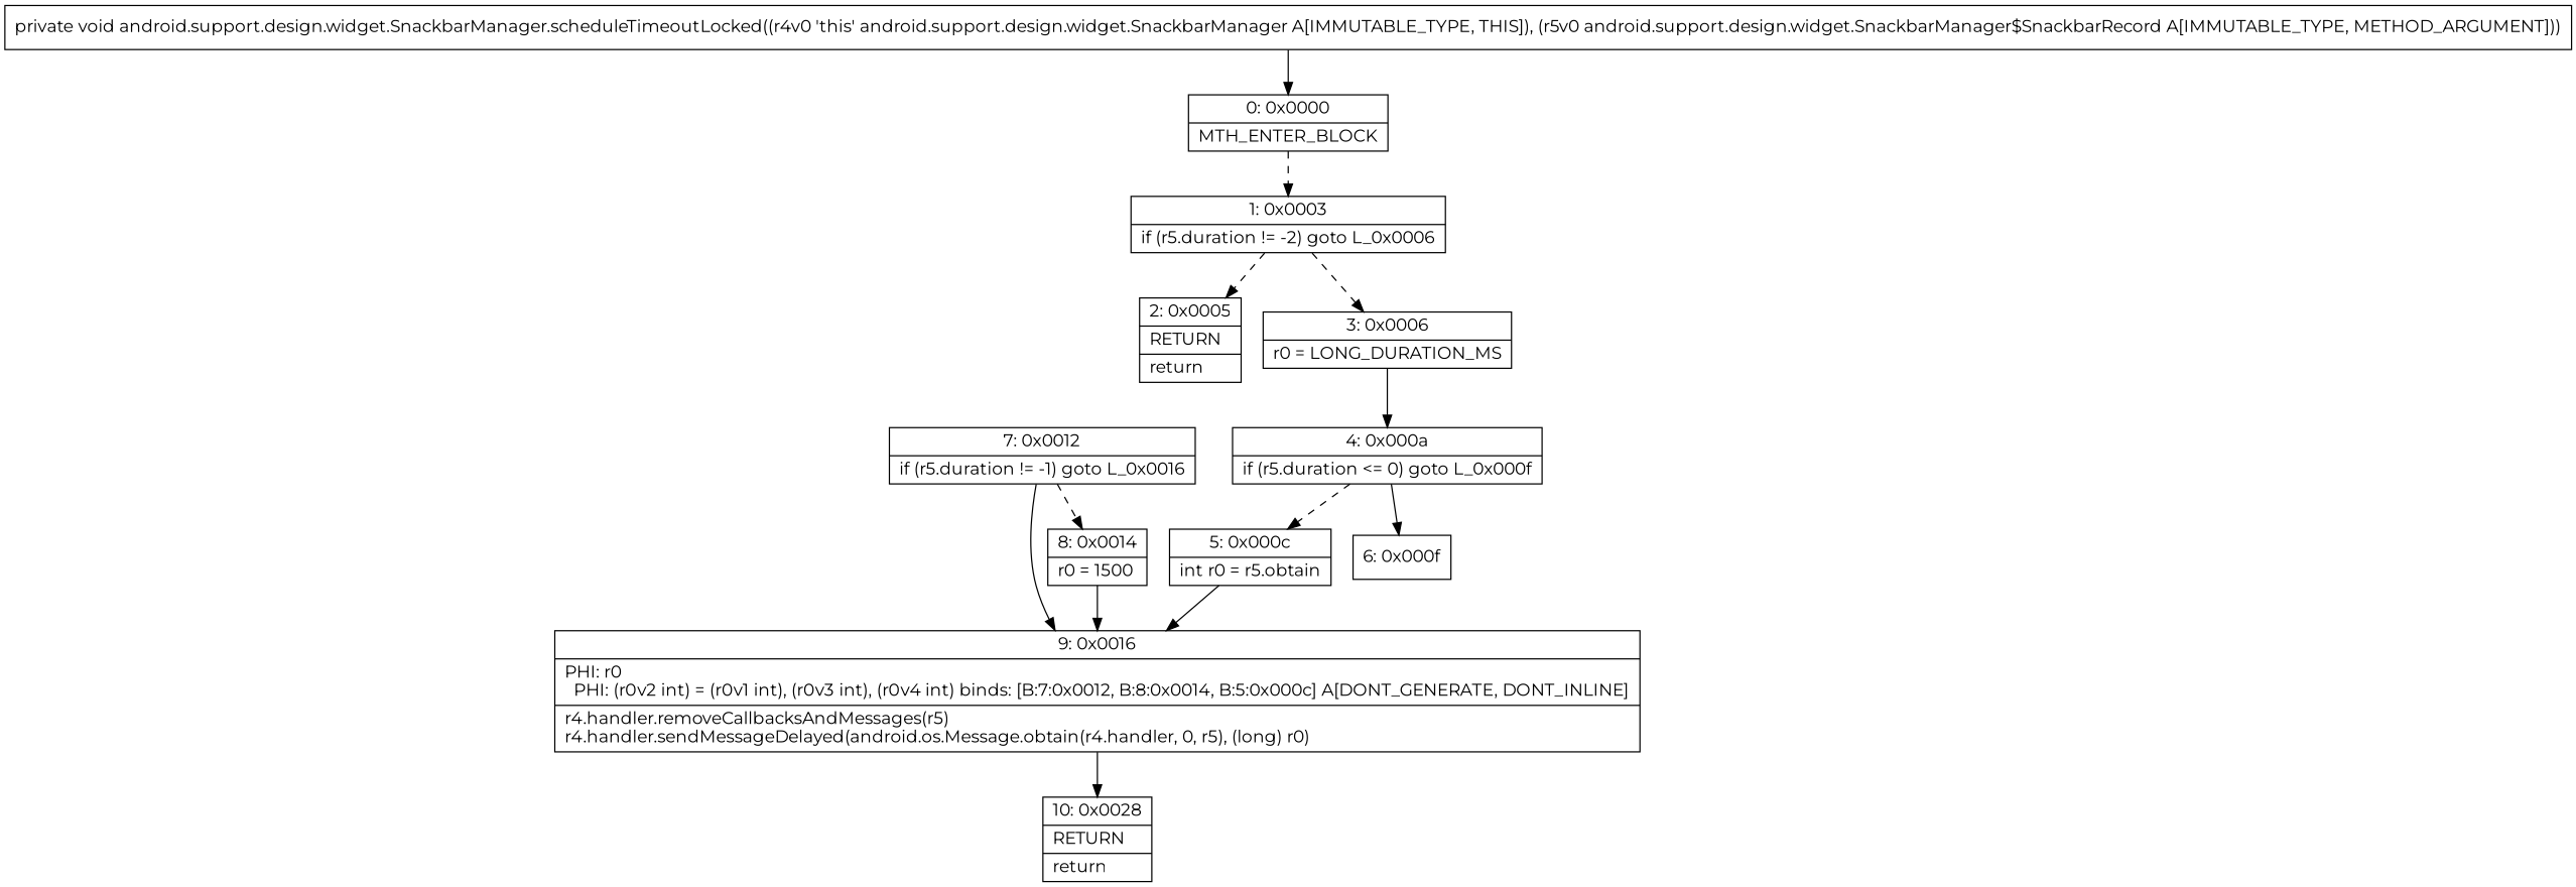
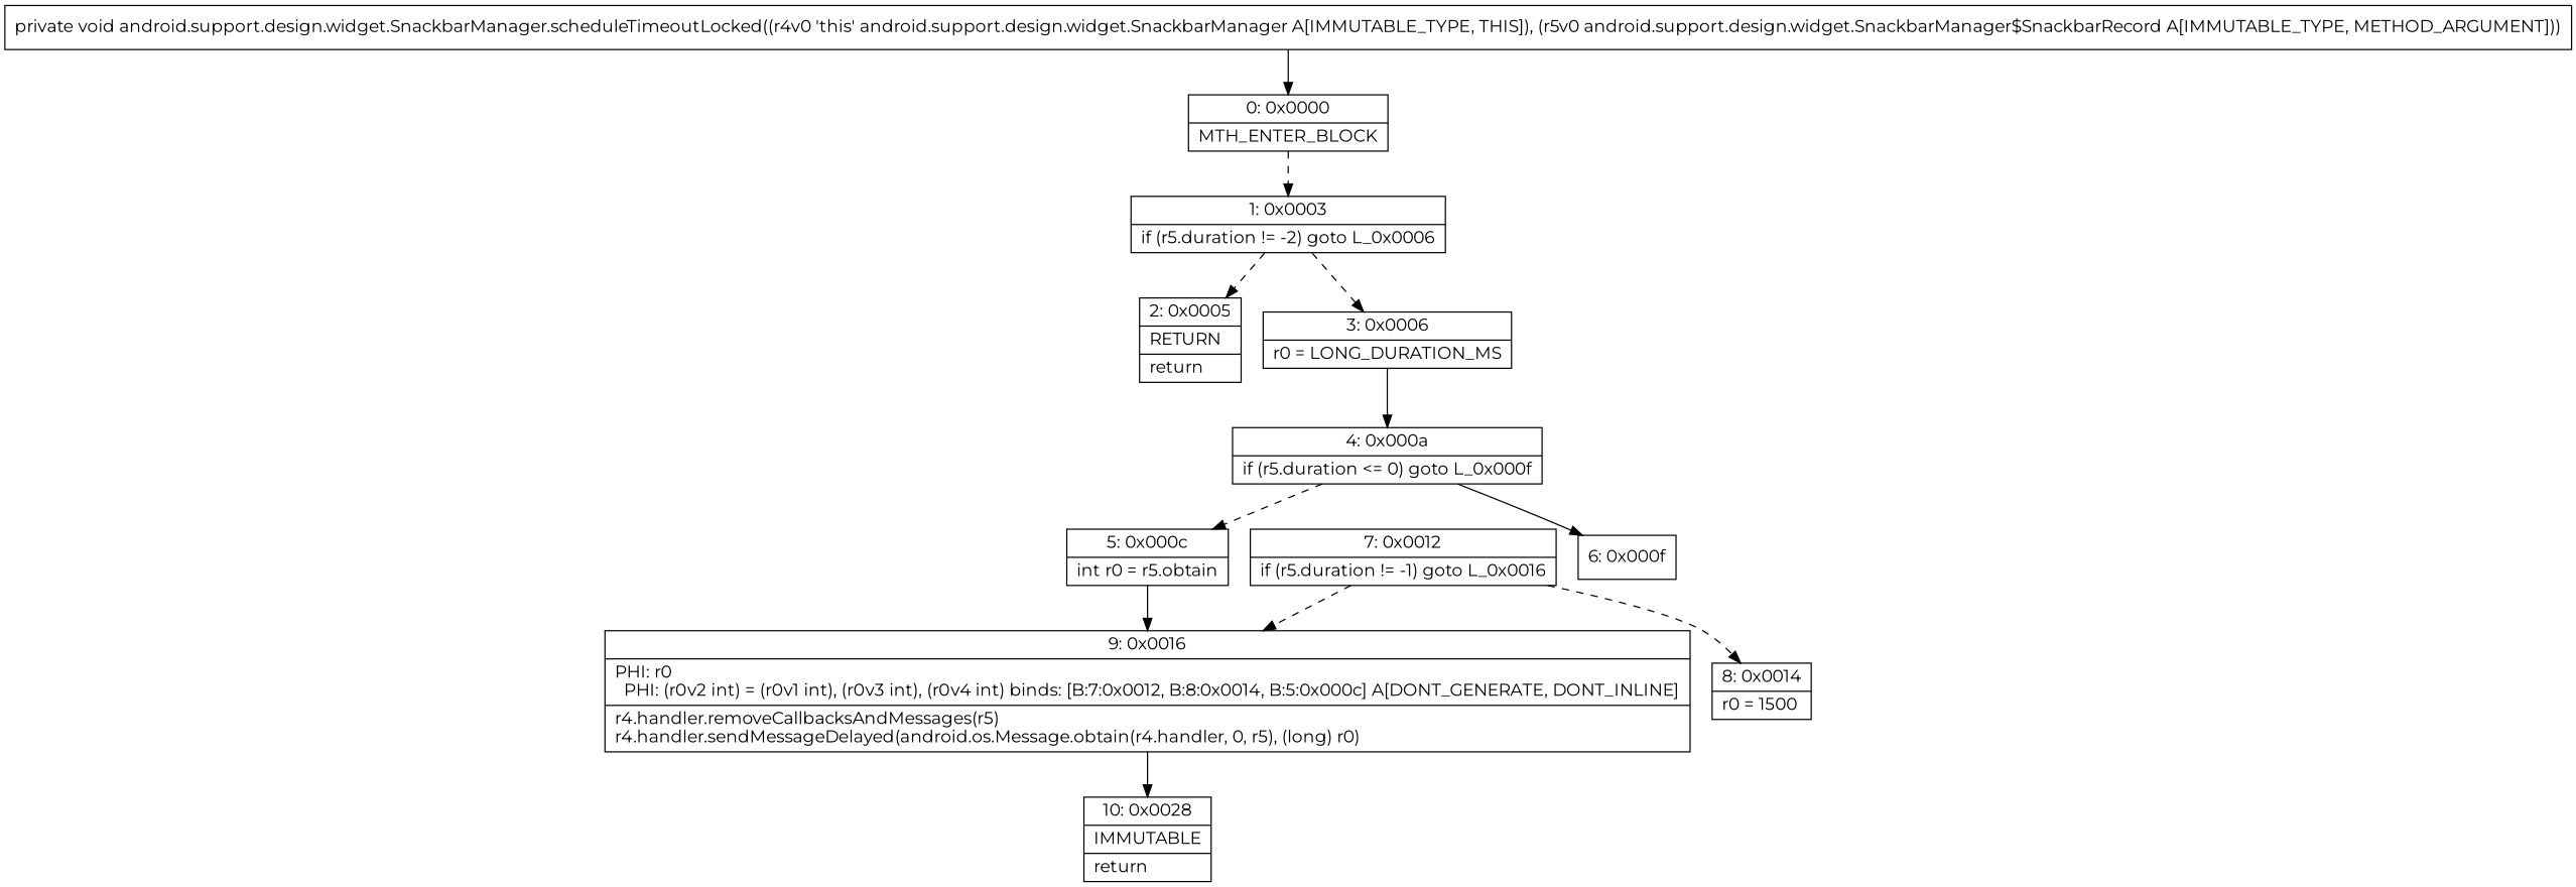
  digraph {
    fontname=Montserrat
    node [fontname=Montserrat shape=record]
    edge [fontname=Montserrat]
    n1 [label="{0\:\ 0x0000|MTH_ENTER_BLOCK\l}"]
    n2 [label="{1\:\ 0x0003|if (r5.duration != \-2) goto L_0x0006\l}"]
    n3 [label="{2\:\ 0x0005|RETURN\l|return\l}"]
    n4 [label="{3\:\ 0x0006|r0 = LONG_DURATION_MS\l}"]
    n5 [label="{4\:\ 0x000a|if (r5.duration \<= 0) goto L_0x000f\l}"]
    n6 [label="{5\:\ 0x000c|int r0 = r5.obtain\l}"]
    n7 [label="{6\:\ 0x000f}"]
    n8 [label="{9\:\ 0x0016|PHI: r0 \l  PHI: (r0v2 int) = (r0v1 int), (r0v3 int), (r0v4 int) binds: [B:7:0x0012, B:8:0x0014, B:5:0x000c] A[DONT_GENERATE, DONT_INLINE]\l|r4.handler.removeCallbacksAndMessages(r5)\lr4.handler.sendMessageDelayed(android.os.Message.obtain(r4.handler, 0, r5), (long) r0)\l}"]
-   n9 [label="{10\:\ 0x0028|RETURN\l|return\l}"]
+   n9 [label="{10\:\ 0x0028|IMMUTABLE\l|return\l}"]
    n10 [label="{7\:\ 0x0012|if (r5.duration != \-1) goto L_0x0016\l}"]
    n11 [label="{8\:\ 0x0014|r0 = 1500\l}"]
    n12 [label="{private void android.support.design.widget.SnackbarManager.scheduleTimeoutLocked((r4v0 'this' android.support.design.widget.SnackbarManager A[IMMUTABLE_TYPE, THIS]), (r5v0 android.support.design.widget.SnackbarManager$SnackbarRecord A[IMMUTABLE_TYPE, METHOD_ARGUMENT])) }"]
    n1 -> n2 [style=dashed]
    n2 -> n3 [style=dashed]
    n2 -> n4 [style=dashed]
    n4 -> n5
    n5 -> n6 [style=dashed]
    n5 -> n7
    n6 -> n8
    n8 -> n9
-   n10 -> n8
+   n10 -> n8 [style=dashed]
    n10 -> n11 [style=dashed]
-   n11 -> n8
    n12 -> n1
  }
